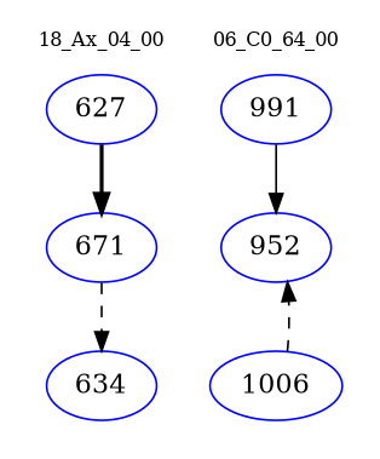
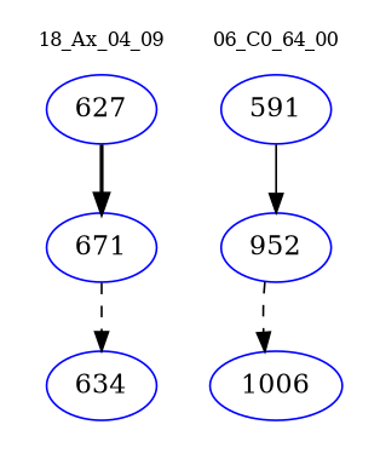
  digraph {
    node [color=blue]
    edge [color=black style=dashed]
    n1 [label=627]
    n2 [label=671]
    n3 [label=634]
-   n4 [label=991]
+   n4 [label=591]
    n5 [label=952]
    n6 [label=1006]
    subgraph cluster_1 {
      color=white
      fontsize=10
-     label="18_Ax_04_00"
+     label="18_Ax_04_09"
      n1
      n2
      n3
    }
    subgraph cluster_2 {
      color=white
      fontsize=10
      label="06_C0_64_00"
      n4
      n5
      n6
    }
    n1 -> n2 [style=bold]
    n2 -> n3
    n4 -> n5 [style=solid]
-   n6 -> n5
+   n5 -> n6
  }
